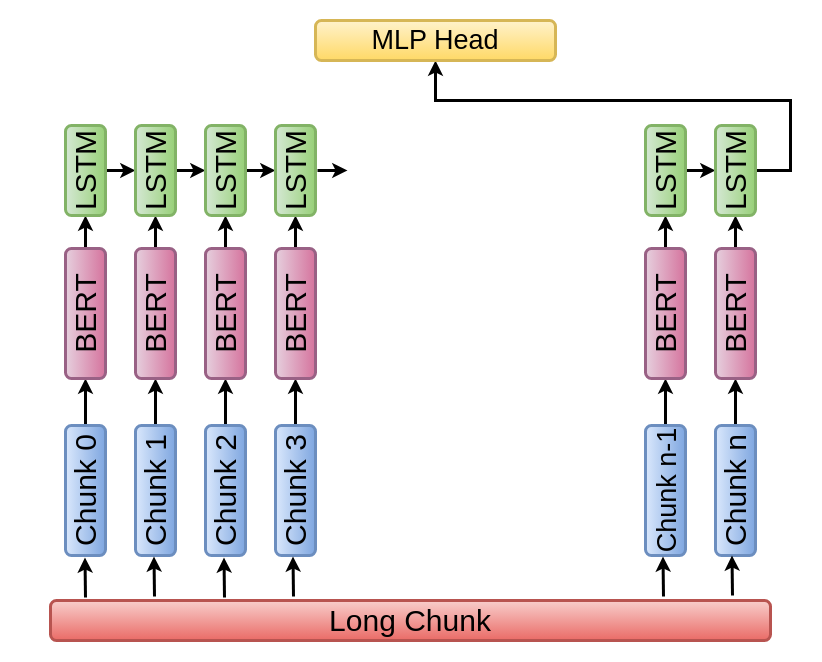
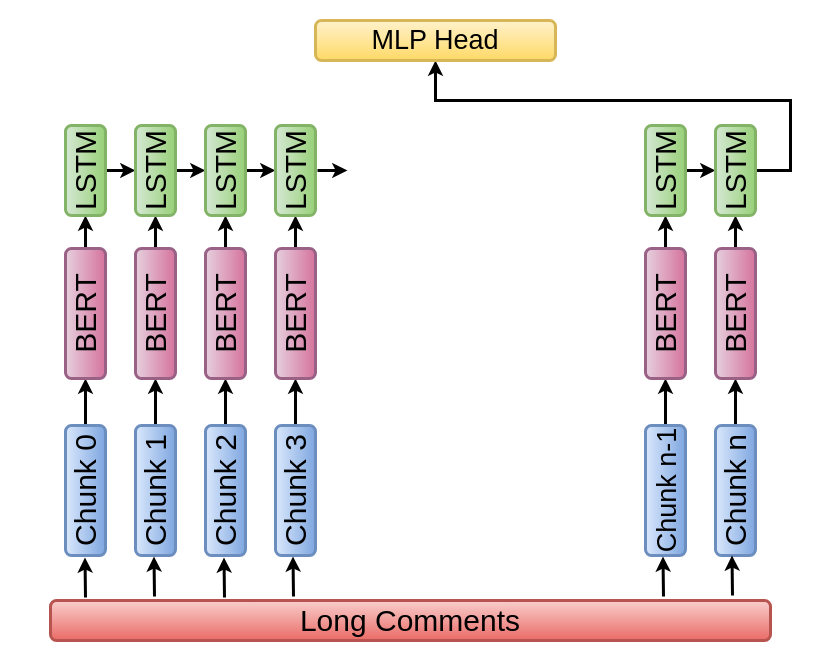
  <mxCell id="0" />
  <mxCell id="1" parent="0" />
- <mxCell id="2" value="&lt;font style=&quot;font-size: 30px&quot;&gt;Long Chunk&lt;br&gt;&lt;/font&gt;" style="rounded=1;whiteSpace=wrap;html=1;strokeWidth=3;fillColor=#f8cecc;gradientColor=#ea6b66;strokeColor=#b85450;" vertex="1" parent="1"><mxGeometry x="50" y="600" width="720" height="40" as="geometry" /></mxCell>
+ <mxCell id="2" value="&lt;font style=&quot;font-size: 30px&quot;&gt;Long Comments&lt;br&gt;&lt;/font&gt;" style="rounded=1;whiteSpace=wrap;html=1;strokeWidth=3;fillColor=#f8cecc;gradientColor=#ea6b66;strokeColor=#b85450;" vertex="1" parent="1"><mxGeometry x="50" y="600" width="720" height="40" as="geometry" /></mxCell>
  <mxCell id="3" value="" style="edgeStyle=orthogonalEdgeStyle;rounded=0;orthogonalLoop=1;jettySize=auto;html=1;fontSize=27;strokeWidth=3;" edge="1" parent="1" source="4" target="22"><mxGeometry relative="1" as="geometry" /></mxCell>
  <mxCell id="4" value="Chunk 0" style="rounded=1;whiteSpace=wrap;html=1;fontSize=30;rotation=-90;strokeWidth=3;fillColor=#dae8fc;gradientColor=#7ea6e0;strokeColor=#6c8ebf;" vertex="1" parent="1"><mxGeometry x="20" y="470" width="130" height="40" as="geometry" /></mxCell>
  <mxCell id="5" value="" style="edgeStyle=orthogonalEdgeStyle;rounded=0;orthogonalLoop=1;jettySize=auto;html=1;fontSize=27;strokeWidth=3;" edge="1" parent="1" source="6" target="24"><mxGeometry relative="1" as="geometry" /></mxCell>
  <mxCell id="6" value="Chunk 1" style="rounded=1;whiteSpace=wrap;html=1;fontSize=30;rotation=-90;strokeWidth=3;fillColor=#dae8fc;gradientColor=#7ea6e0;strokeColor=#6c8ebf;" vertex="1" parent="1"><mxGeometry x="90" y="470" width="130" height="40" as="geometry" /></mxCell>
  <mxCell id="7" value="" style="edgeStyle=orthogonalEdgeStyle;rounded=0;orthogonalLoop=1;jettySize=auto;html=1;fontSize=27;strokeWidth=3;" edge="1" parent="1" source="8" target="26"><mxGeometry relative="1" as="geometry" /></mxCell>
  <mxCell id="8" value="Chunk 2" style="rounded=1;whiteSpace=wrap;html=1;fontSize=30;rotation=-90;strokeWidth=3;fillColor=#dae8fc;gradientColor=#7ea6e0;strokeColor=#6c8ebf;" vertex="1" parent="1"><mxGeometry x="160" y="470" width="130" height="40" as="geometry" /></mxCell>
  <mxCell id="9" value="" style="edgeStyle=orthogonalEdgeStyle;rounded=0;orthogonalLoop=1;jettySize=auto;html=1;fontSize=27;strokeWidth=3;" edge="1" parent="1" source="10" target="28"><mxGeometry relative="1" as="geometry" /></mxCell>
  <mxCell id="10" value="Chunk 3" style="rounded=1;whiteSpace=wrap;html=1;fontSize=30;rotation=-90;strokeWidth=3;fillColor=#dae8fc;gradientColor=#7ea6e0;strokeColor=#6c8ebf;" vertex="1" parent="1"><mxGeometry x="230" y="470" width="130" height="40" as="geometry" /></mxCell>
  <mxCell id="11" value="" style="edgeStyle=orthogonalEdgeStyle;rounded=0;orthogonalLoop=1;jettySize=auto;html=1;fontSize=27;strokeWidth=3;" edge="1" parent="1" source="12" target="30"><mxGeometry relative="1" as="geometry" /></mxCell>
  <mxCell id="12" value="&lt;font style=&quot;font-size: 27px&quot;&gt;Chunk n-1&lt;/font&gt;" style="rounded=1;whiteSpace=wrap;html=1;fontSize=30;rotation=-90;strokeWidth=3;fillColor=#dae8fc;gradientColor=#7ea6e0;strokeColor=#6c8ebf;" vertex="1" parent="1"><mxGeometry x="600" y="470" width="130" height="40" as="geometry" /></mxCell>
  <mxCell id="13" value="" style="edgeStyle=orthogonalEdgeStyle;rounded=0;orthogonalLoop=1;jettySize=auto;html=1;fontSize=27;strokeWidth=3;" edge="1" parent="1" source="14" target="32"><mxGeometry relative="1" as="geometry" /></mxCell>
  <mxCell id="14" value="Chunk n" style="rounded=1;whiteSpace=wrap;html=1;fontSize=30;rotation=-90;strokeWidth=3;fillColor=#dae8fc;gradientColor=#7ea6e0;strokeColor=#6c8ebf;" vertex="1" parent="1"><mxGeometry x="670" y="470" width="130" height="40" as="geometry" /></mxCell>
  <mxCell id="15" value="" style="endArrow=classic;html=1;rounded=0;fontSize=30;strokeWidth=3;" edge="1" parent="1"><mxGeometry width="50" height="50" relative="1" as="geometry"><mxPoint x="85" y="597" as="sourcePoint" /><mxPoint x="84.5" y="557" as="targetPoint" /></mxGeometry></mxCell>
  <mxCell id="16" value="" style="endArrow=classic;html=1;rounded=0;fontSize=30;strokeWidth=3;" edge="1" parent="1"><mxGeometry width="50" height="50" relative="1" as="geometry"><mxPoint x="154" y="596" as="sourcePoint" /><mxPoint x="153.5" y="556" as="targetPoint" /></mxGeometry></mxCell>
  <mxCell id="17" value="" style="endArrow=classic;html=1;rounded=0;fontSize=30;strokeWidth=3;" edge="1" parent="1"><mxGeometry width="50" height="50" relative="1" as="geometry"><mxPoint x="224" y="597" as="sourcePoint" /><mxPoint x="223.5" y="557" as="targetPoint" /></mxGeometry></mxCell>
  <mxCell id="18" value="" style="endArrow=classic;html=1;rounded=0;fontSize=30;strokeWidth=3;" edge="1" parent="1"><mxGeometry width="50" height="50" relative="1" as="geometry"><mxPoint x="293" y="596" as="sourcePoint" /><mxPoint x="292.5" y="556" as="targetPoint" /></mxGeometry></mxCell>
  <mxCell id="19" value="" style="endArrow=classic;html=1;rounded=0;fontSize=30;strokeWidth=3;" edge="1" parent="1"><mxGeometry width="50" height="50" relative="1" as="geometry"><mxPoint x="663" y="596" as="sourcePoint" /><mxPoint x="662.5" y="556" as="targetPoint" /></mxGeometry></mxCell>
  <mxCell id="20" value="" style="endArrow=classic;html=1;rounded=0;fontSize=30;strokeWidth=3;" edge="1" parent="1"><mxGeometry width="50" height="50" relative="1" as="geometry"><mxPoint x="732" y="595" as="sourcePoint" /><mxPoint x="731.5" y="555" as="targetPoint" /></mxGeometry></mxCell>
  <mxCell id="21" value="" style="edgeStyle=orthogonalEdgeStyle;rounded=0;orthogonalLoop=1;jettySize=auto;html=1;fontSize=27;strokeWidth=3;" edge="1" parent="1" source="22" target="38"><mxGeometry relative="1" as="geometry" /></mxCell>
  <mxCell id="22" value="BERT" style="rounded=1;whiteSpace=wrap;html=1;fontSize=30;rotation=-90;strokeWidth=3;fillColor=#e6d0de;gradientColor=#d5739d;strokeColor=#996185;" vertex="1" parent="1"><mxGeometry x="20" y="293" width="130" height="40" as="geometry" /></mxCell>
  <mxCell id="23" value="" style="edgeStyle=orthogonalEdgeStyle;rounded=0;orthogonalLoop=1;jettySize=auto;html=1;fontSize=27;strokeWidth=3;" edge="1" parent="1" source="24" target="40"><mxGeometry relative="1" as="geometry" /></mxCell>
  <mxCell id="24" value="BERT" style="rounded=1;whiteSpace=wrap;html=1;fontSize=30;rotation=-90;strokeWidth=3;fillColor=#e6d0de;gradientColor=#d5739d;strokeColor=#996185;" vertex="1" parent="1"><mxGeometry x="90" y="293" width="130" height="40" as="geometry" /></mxCell>
  <mxCell id="25" style="edgeStyle=orthogonalEdgeStyle;rounded=0;orthogonalLoop=1;jettySize=auto;html=1;entryX=0;entryY=0.5;entryDx=0;entryDy=0;fontSize=27;strokeWidth=3;" edge="1" parent="1" source="26" target="42"><mxGeometry relative="1" as="geometry" /></mxCell>
  <mxCell id="26" value="BERT" style="rounded=1;whiteSpace=wrap;html=1;fontSize=30;rotation=-90;strokeWidth=3;fillColor=#e6d0de;gradientColor=#d5739d;strokeColor=#996185;" vertex="1" parent="1"><mxGeometry x="160" y="293" width="130" height="40" as="geometry" /></mxCell>
  <mxCell id="27" style="edgeStyle=orthogonalEdgeStyle;rounded=0;orthogonalLoop=1;jettySize=auto;html=1;entryX=0;entryY=0.5;entryDx=0;entryDy=0;fontSize=27;strokeWidth=3;" edge="1" parent="1" source="28" target="43"><mxGeometry relative="1" as="geometry" /></mxCell>
  <mxCell id="28" value="BERT" style="rounded=1;whiteSpace=wrap;html=1;fontSize=30;rotation=-90;strokeWidth=3;fillColor=#e6d0de;gradientColor=#d5739d;strokeColor=#996185;" vertex="1" parent="1"><mxGeometry x="230" y="293" width="130" height="40" as="geometry" /></mxCell>
  <mxCell id="29" value="" style="edgeStyle=orthogonalEdgeStyle;rounded=0;orthogonalLoop=1;jettySize=auto;html=1;fontSize=27;strokeWidth=3;" edge="1" parent="1" source="30" target="45"><mxGeometry relative="1" as="geometry" /></mxCell>
  <mxCell id="30" value="BERT" style="rounded=1;whiteSpace=wrap;html=1;fontSize=30;rotation=-90;strokeWidth=3;fillColor=#e6d0de;gradientColor=#d5739d;strokeColor=#996185;" vertex="1" parent="1"><mxGeometry x="600" y="293" width="130" height="40" as="geometry" /></mxCell>
  <mxCell id="31" value="" style="edgeStyle=orthogonalEdgeStyle;rounded=0;orthogonalLoop=1;jettySize=auto;html=1;fontSize=27;strokeWidth=3;" edge="1" parent="1" source="32" target="47"><mxGeometry relative="1" as="geometry" /></mxCell>
  <mxCell id="32" value="BERT" style="rounded=1;whiteSpace=wrap;html=1;fontSize=30;rotation=-90;strokeWidth=3;fillColor=#e6d0de;gradientColor=#d5739d;strokeColor=#996185;" vertex="1" parent="1"><mxGeometry x="670" y="293" width="130" height="40" as="geometry" /></mxCell>
  <mxCell id="33" value="" style="shape=image;html=1;verticalAlign=top;verticalLabelPosition=bottom;labelBackgroundColor=#ffffff;imageAspect=0;aspect=fixed;image=https://cdn4.iconfinder.com/data/icons/essential-app-1/16/dot-more-menu-hide-128.png;fontSize=27;strokeWidth=3;" vertex="1" parent="1"><mxGeometry x="346" y="426" width="128" height="128" as="geometry" /></mxCell>
  <mxCell id="34" value="" style="shape=image;html=1;verticalAlign=top;verticalLabelPosition=bottom;labelBackgroundColor=#ffffff;imageAspect=0;aspect=fixed;image=https://cdn4.iconfinder.com/data/icons/essential-app-1/16/dot-more-menu-hide-128.png;fontSize=27;strokeWidth=3;" vertex="1" parent="1"><mxGeometry x="490" y="426" width="128" height="128" as="geometry" /></mxCell>
  <mxCell id="35" value="" style="shape=image;html=1;verticalAlign=top;verticalLabelPosition=bottom;labelBackgroundColor=#ffffff;imageAspect=0;aspect=fixed;image=https://cdn4.iconfinder.com/data/icons/essential-app-1/16/dot-more-menu-hide-128.png;fontSize=27;strokeWidth=3;" vertex="1" parent="1"><mxGeometry x="346" y="260" width="128" height="128" as="geometry" /></mxCell>
  <mxCell id="36" value="" style="shape=image;html=1;verticalAlign=top;verticalLabelPosition=bottom;labelBackgroundColor=#ffffff;imageAspect=0;aspect=fixed;image=https://cdn4.iconfinder.com/data/icons/essential-app-1/16/dot-more-menu-hide-128.png;fontSize=27;strokeWidth=3;" vertex="1" parent="1"><mxGeometry x="490" y="260" width="128" height="128" as="geometry" /></mxCell>
  <mxCell id="37" style="edgeStyle=orthogonalEdgeStyle;rounded=0;orthogonalLoop=1;jettySize=auto;html=1;entryX=0.5;entryY=0;entryDx=0;entryDy=0;fontSize=27;strokeWidth=3;" edge="1" parent="1" source="38" target="40"><mxGeometry relative="1" as="geometry" /></mxCell>
  <mxCell id="38" value="LSTM" style="rounded=1;whiteSpace=wrap;html=1;fontSize=30;rotation=-90;strokeWidth=3;fillColor=#d5e8d4;gradientColor=#97d077;strokeColor=#82b366;" vertex="1" parent="1"><mxGeometry x="40" y="150" width="90" height="40" as="geometry" /></mxCell>
  <mxCell id="39" style="edgeStyle=orthogonalEdgeStyle;rounded=0;orthogonalLoop=1;jettySize=auto;html=1;entryX=0.5;entryY=0;entryDx=0;entryDy=0;fontSize=27;strokeWidth=3;" edge="1" parent="1" source="40" target="42"><mxGeometry relative="1" as="geometry" /></mxCell>
  <mxCell id="40" value="LSTM" style="rounded=1;whiteSpace=wrap;html=1;fontSize=30;rotation=-90;strokeWidth=3;fillColor=#d5e8d4;gradientColor=#97d077;strokeColor=#82b366;" vertex="1" parent="1"><mxGeometry x="110" y="150" width="90" height="40" as="geometry" /></mxCell>
  <mxCell id="41" style="edgeStyle=orthogonalEdgeStyle;rounded=0;orthogonalLoop=1;jettySize=auto;html=1;entryX=0.5;entryY=0;entryDx=0;entryDy=0;fontSize=27;strokeWidth=3;" edge="1" parent="1" source="42" target="43"><mxGeometry relative="1" as="geometry" /></mxCell>
  <mxCell id="42" value="LSTM" style="rounded=1;whiteSpace=wrap;html=1;fontSize=30;rotation=-90;strokeWidth=3;fillColor=#d5e8d4;gradientColor=#97d077;strokeColor=#82b366;" vertex="1" parent="1"><mxGeometry x="180" y="150" width="90" height="40" as="geometry" /></mxCell>
  <mxCell id="43" value="LSTM" style="rounded=1;whiteSpace=wrap;html=1;fontSize=30;rotation=-90;strokeWidth=3;fillColor=#d5e8d4;gradientColor=#97d077;strokeColor=#82b366;" vertex="1" parent="1"><mxGeometry x="250" y="150" width="90" height="40" as="geometry" /></mxCell>
  <mxCell id="44" style="edgeStyle=orthogonalEdgeStyle;rounded=0;orthogonalLoop=1;jettySize=auto;html=1;entryX=0.5;entryY=0;entryDx=0;entryDy=0;fontSize=27;strokeWidth=3;" edge="1" parent="1" source="45" target="47"><mxGeometry relative="1" as="geometry" /></mxCell>
  <mxCell id="45" value="LSTM" style="rounded=1;whiteSpace=wrap;html=1;fontSize=30;rotation=-90;strokeWidth=3;fillColor=#d5e8d4;gradientColor=#97d077;strokeColor=#82b366;" vertex="1" parent="1"><mxGeometry x="620" y="150" width="90" height="40" as="geometry" /></mxCell>
  <mxCell id="46" style="edgeStyle=orthogonalEdgeStyle;rounded=0;orthogonalLoop=1;jettySize=auto;html=1;fontSize=27;strokeWidth=3;" edge="1" parent="1" source="47" target="51"><mxGeometry relative="1" as="geometry"><Array as="points"><mxPoint x="790" y="170" /><mxPoint x="790" y="100" /><mxPoint x="435" y="100" /></Array></mxGeometry></mxCell>
  <mxCell id="47" value="LSTM" style="rounded=1;whiteSpace=wrap;html=1;fontSize=30;rotation=-90;strokeWidth=3;fillColor=#d5e8d4;gradientColor=#97d077;strokeColor=#82b366;" vertex="1" parent="1"><mxGeometry x="690" y="150" width="90" height="40" as="geometry" /></mxCell>
  <mxCell id="48" style="edgeStyle=orthogonalEdgeStyle;rounded=0;orthogonalLoop=1;jettySize=auto;html=1;entryX=0.5;entryY=0;entryDx=0;entryDy=0;fontSize=27;strokeWidth=3;" edge="1" parent="1"><mxGeometry relative="1" as="geometry"><mxPoint x="317" y="170" as="sourcePoint" /><mxPoint x="347" y="170" as="targetPoint" /></mxGeometry></mxCell>
  <mxCell id="49" value="" style="shape=image;html=1;verticalAlign=top;verticalLabelPosition=bottom;labelBackgroundColor=#ffffff;imageAspect=0;aspect=fixed;image=https://cdn4.iconfinder.com/data/icons/essential-app-1/16/dot-more-menu-hide-128.png;fontSize=27;strokeWidth=3;" vertex="1" parent="1"><mxGeometry x="346" y="106" width="128" height="128" as="geometry" /></mxCell>
  <mxCell id="50" value="" style="shape=image;html=1;verticalAlign=top;verticalLabelPosition=bottom;labelBackgroundColor=#ffffff;imageAspect=0;aspect=fixed;image=https://cdn4.iconfinder.com/data/icons/essential-app-1/16/dot-more-menu-hide-128.png;fontSize=27;strokeWidth=3;" vertex="1" parent="1"><mxGeometry x="490" y="106" width="128" height="128" as="geometry" /></mxCell>
  <mxCell id="51" value="MLP Head" style="rounded=1;whiteSpace=wrap;html=1;fontSize=27;strokeWidth=3;fillColor=#fff2cc;gradientColor=#ffd966;strokeColor=#d6b656;" vertex="1" parent="1"><mxGeometry x="315" y="20" width="240" height="40" as="geometry" /></mxCell>
